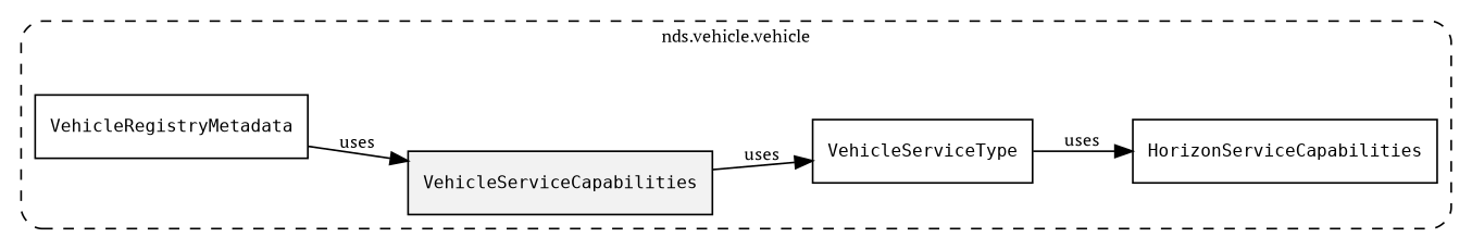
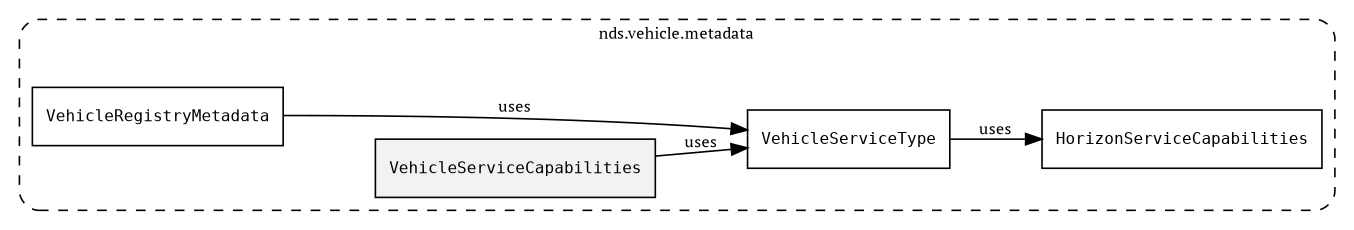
  digraph {
    fontname="PT Serif"
    fontsize=10
    rankdir=LR
    node [fontname="PT Serif" fontsize=10 shape=box]
    edge [arrowhead=normal fontname="PT Serif" fontsize=10]
    n1 [fillcolor="#0000000D" label=<<font face="monospace"><table align="center" border="0" cellspacing="0" cellpadding="0"><tr><td href="../../../content/packages/nds.vehicle.metadata.html#Choice-VehicleServiceCapabilities" title="Choice defined in nds.vehicle.metadata">VehicleServiceCapabilities</td></tr></table></font>> style=filled]
    n2 [label=<<font face="monospace"><table align="center" border="0" cellspacing="0" cellpadding="0"><tr><td href="../../../content/packages/nds.vehicle.metadata.html#Enum-VehicleServiceType" title="Enum defined in nds.vehicle.metadata">VehicleServiceType</td></tr></table></font>>]
    n3 [label=<<font face="monospace"><table align="center" border="0" cellspacing="0" cellpadding="0"><tr><td href="../../../content/packages/nds.vehicle.metadata.html#Bitmask-HorizonServiceCapabilities" title="Bitmask defined in nds.vehicle.metadata">HorizonServiceCapabilities</td></tr></table></font>>]
    n4 [label=<<font face="monospace"><table align="center" border="0" cellspacing="0" cellpadding="0"><tr><td href="../../../content/packages/nds.vehicle.metadata.html#Structure-VehicleRegistryMetadata" title="Structure defined in nds.vehicle.metadata">VehicleRegistryMetadata</td></tr></table></font>>]
    subgraph cluster_1 {
-     label="nds.vehicle.vehicle"
+     label="nds.vehicle.metadata"
      style="dashed, rounded"
      n1
      n2
      n3
      n4
    }
    n1 -> n2 [label=uses]
    n2 -> n3 [label=uses]
-   n4 -> n1 [label=uses]
+   n4 -> n2 [label=uses]
  }
